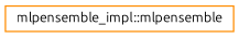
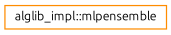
  digraph {
    rankdir=TB
    fontname=Ubuntu
-   n1 [color=darkorange fillcolor=white fontname=Ubuntu fontsize=10 height=0.2 label="mlpensemble_impl::mlpensemble" shape=record style=filled width=0.4]
+   n1 [color=darkorange fillcolor=white fontname=Ubuntu fontsize=10 height=0.2 label="alglib_impl::mlpensemble" shape=record style=filled width=0.4]
  }
